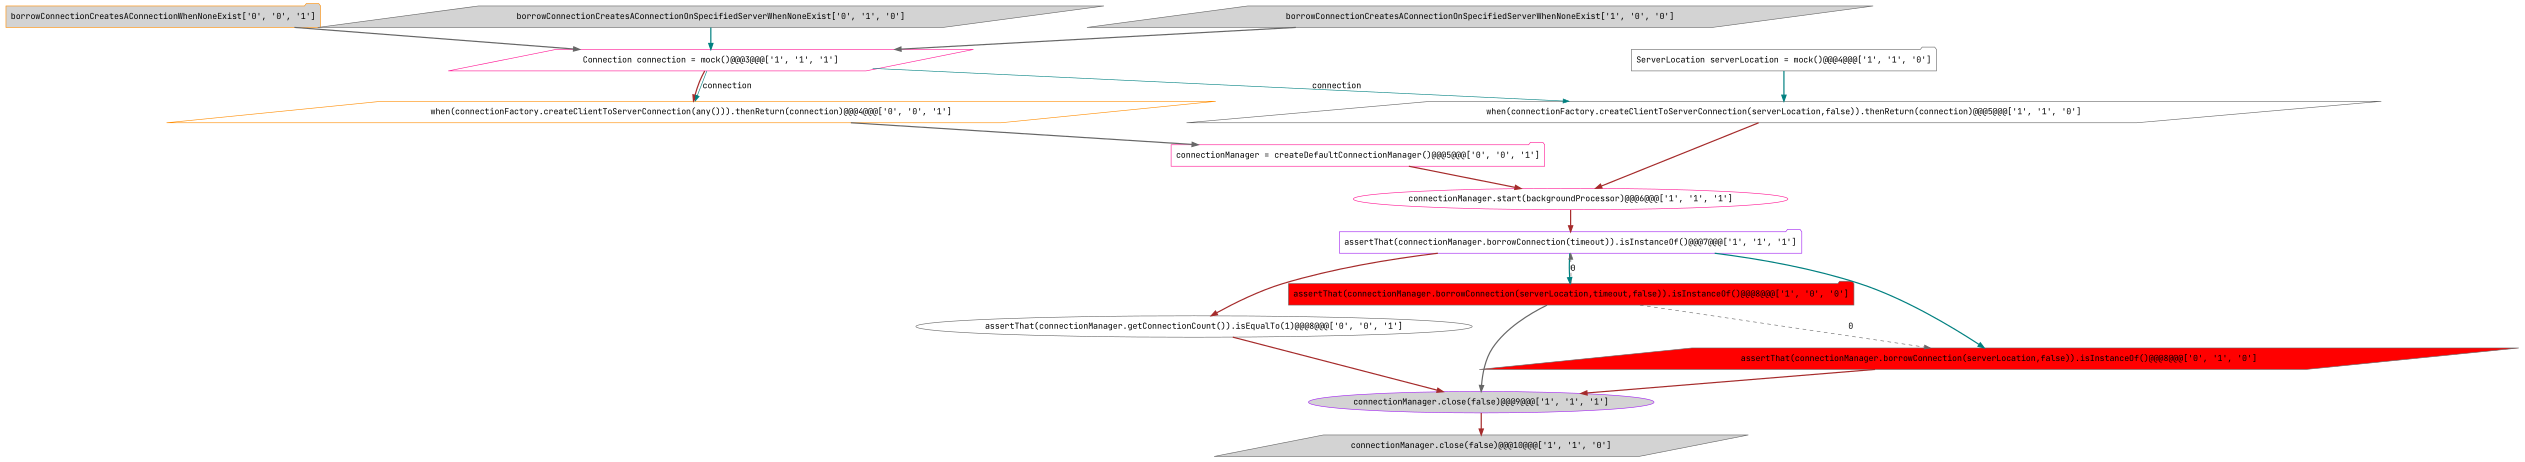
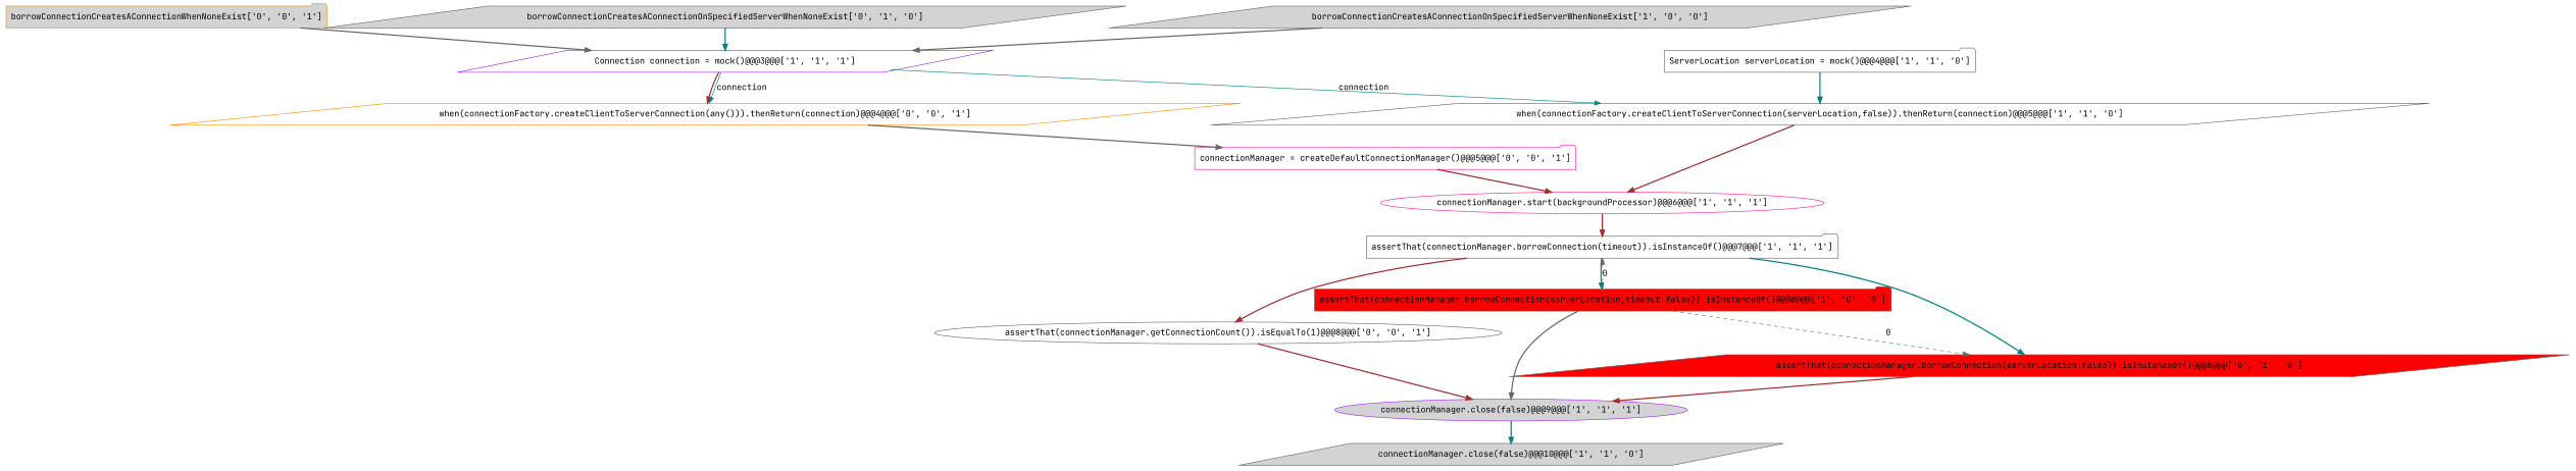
  digraph {
    fontname="JetBrains Mono"
    node [color=gray40 fillcolor=white fontname="JetBrains Mono" shape=parallelogram style=filled]
    edge [color=teal fontname="JetBrains Mono" style=bold]
    n1 [color=darkorange fillcolor=lightgray label="borrowConnectionCreatesAConnectionWhenNoneExist['0', '0', '1']" shape=folder]
-   n2 [color=deeppink label="Connection connection = mock()@@@3@@@['1', '1', '1']"]
+   n2 [color=purple label="Connection connection = mock()@@@3@@@['1', '1', '1']"]
    n3 [label="when(connectionFactory.createClientToServerConnection(serverLocation,false)).thenReturn(connection)@@@5@@@['1', '1', '0']"]
    n4 [color=darkorange label="when(connectionFactory.createClientToServerConnection(any())).thenReturn(connection)@@@4@@@['0', '0', '1']"]
    n5 [color=deeppink label="connectionManager.start(backgroundProcessor)@@@6@@@['1', '1', '1']" shape=ellipse]
    n6 [color=purple label="assertThat(connectionManager.borrowConnection(timeout)).isInstanceOf()@@@7@@@['1', '1', '1']" shape=folder]
    n7 [color=purple fillcolor=lightgray label="connectionManager.close(false)@@@9@@@['1', '1', '1']" shape=ellipse]
    n8 [fillcolor=lightgray label="connectionManager.close(false)@@@10@@@['1', '1', '0']"]
    n9 [label="assertThat(connectionManager.getConnectionCount()).isEqualTo(1)@@@8@@@['0', '0', '1']" shape=ellipse]
    n10 [fillcolor=red label="assertThat(connectionManager.borrowConnection(serverLocation,timeout,false)).isInstanceOf()@@@8@@@['1', '0', '0']" shape=folder]
    n11 [fillcolor=red label="assertThat(connectionManager.borrowConnection(serverLocation,false)).isInstanceOf()@@@8@@@['0', '1', '0']"]
    n12 [color=deeppink label="connectionManager = createDefaultConnectionManager()@@@5@@@['0', '0', '1']" shape=folder]
    n13 [label="ServerLocation serverLocation = mock()@@@4@@@['1', '1', '0']" shape=folder]
    n14 [fillcolor=lightgray label="borrowConnectionCreatesAConnectionOnSpecifiedServerWhenNoneExist['0', '1', '0']"]
    n15 [fillcolor=lightgray label="borrowConnectionCreatesAConnectionOnSpecifiedServerWhenNoneExist['1', '0', '0']"]
    n1 -> n2 [color=gray40]
    n2 -> n3 [label=connection style=solid]
    n2 -> n4 [color=brown]
    n2 -> n4 [label=connection style=solid]
    n3 -> n5 [color=brown]
    n4 -> n12 [color=gray40]
    n5 -> n6 [color=brown]
    n6 -> n9 [color=brown]
    n6 -> n10
    n6 -> n11
-   n7 -> n8 [color=brown]
+   n7 -> n8
    n9 -> n7 [color=brown]
    n10 -> n6 [color=gray40 label=0 style=dashed]
    n10 -> n7 [color=gray40]
    n10 -> n11 [color=gray40 label=0 style=dashed]
    n11 -> n7 [color=brown]
    n12 -> n5 [color=brown]
    n13 -> n3
    n14 -> n2
    n15 -> n2 [color=gray40]
  }
